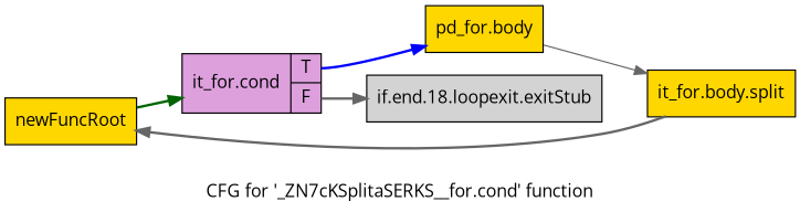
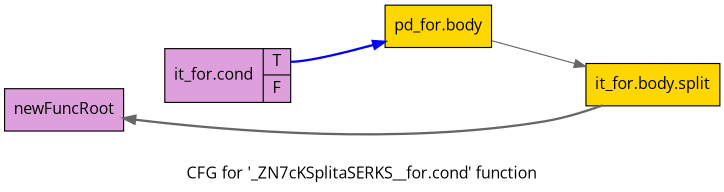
  digraph {
    fontname="Open Sans"
    label="CFG for '_ZN7cKSplitaSERKS__for.cond' function"
    rankdir=LR
    node [fillcolor=plum fontname="Open Sans" shape=record style=filled]
    edge [color=gray40 fontname="Open Sans" style=bold]
-   n1 [fillcolor=gold label="{newFuncRoot}"]
+   n1 [label="{newFuncRoot}"]
    n2 [label="{it_for.cond|{<s0>T|<s1>F}}"]
-   n3 [fillcolor=lightgrey label="{if.end.18.loopexit.exitStub}"]
    n4 [fillcolor=gold label="{pd_for.body}"]
    n5 [fillcolor=gold label="{it_for.body.split}"]
-   n1 -> n2 [color=darkgreen]
-   n2 -> n3 [tailport=s1]
    n2 -> n4 [color=blue tailport=s0]
    n4 -> n5 [style=solid]
    n5 -> n1
  }
